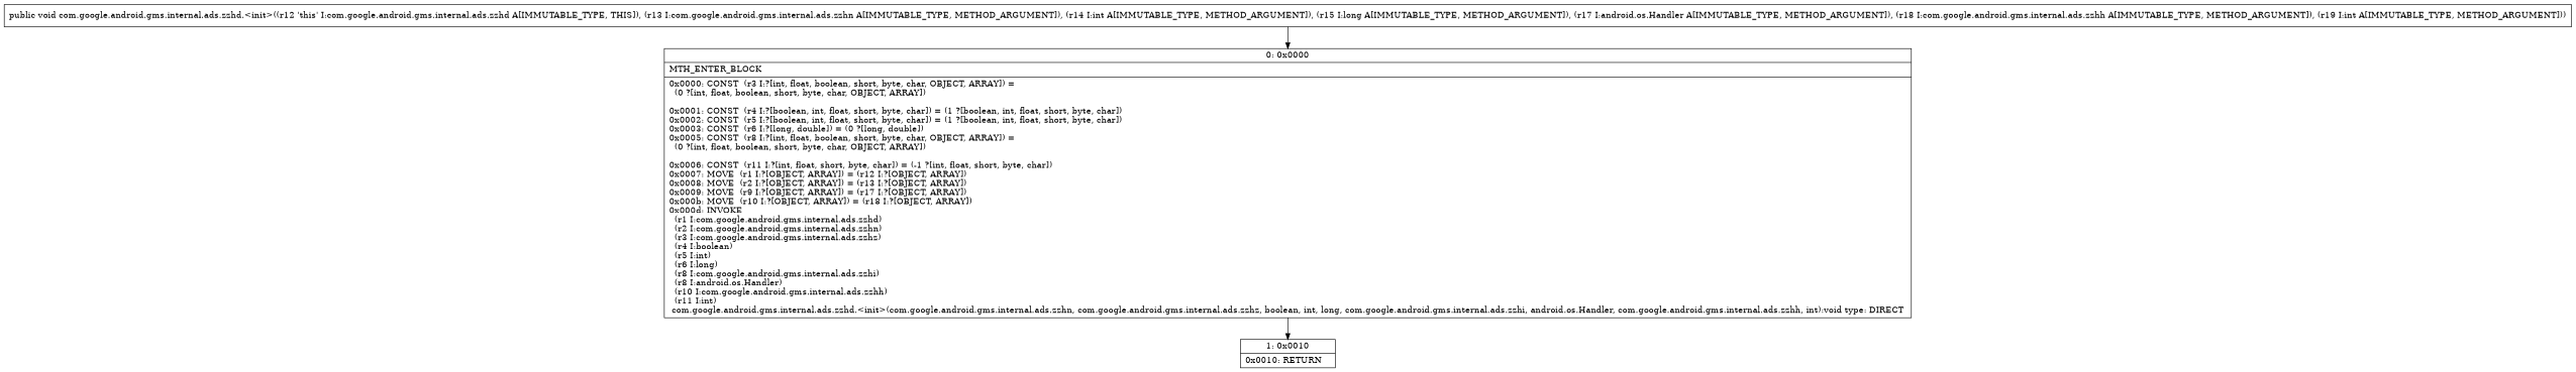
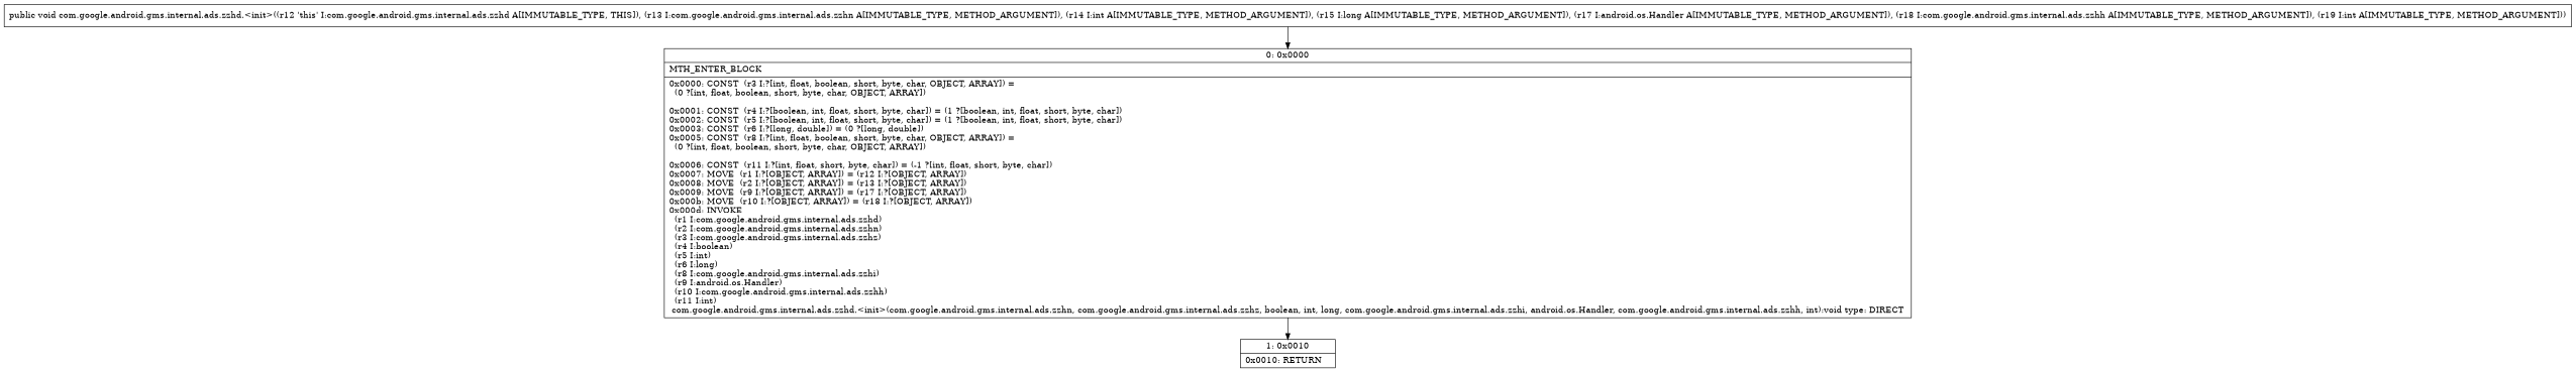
  digraph {
    node [shape=record]
-   n1 [label="{0\:\ 0x0000|MTH_ENTER_BLOCK\l|0x0000: CONST  (r3 I:?[int, float, boolean, short, byte, char, OBJECT, ARRAY]) = \l  (0 ?[int, float, boolean, short, byte, char, OBJECT, ARRAY])\l \l0x0001: CONST  (r4 I:?[boolean, int, float, short, byte, char]) = (1 ?[boolean, int, float, short, byte, char]) \l0x0002: CONST  (r5 I:?[boolean, int, float, short, byte, char]) = (1 ?[boolean, int, float, short, byte, char]) \l0x0003: CONST  (r6 I:?[long, double]) = (0 ?[long, double]) \l0x0005: CONST  (r8 I:?[int, float, boolean, short, byte, char, OBJECT, ARRAY]) = \l  (0 ?[int, float, boolean, short, byte, char, OBJECT, ARRAY])\l \l0x0006: CONST  (r11 I:?[int, float, short, byte, char]) = (\-1 ?[int, float, short, byte, char]) \l0x0007: MOVE  (r1 I:?[OBJECT, ARRAY]) = (r12 I:?[OBJECT, ARRAY]) \l0x0008: MOVE  (r2 I:?[OBJECT, ARRAY]) = (r13 I:?[OBJECT, ARRAY]) \l0x0009: MOVE  (r9 I:?[OBJECT, ARRAY]) = (r17 I:?[OBJECT, ARRAY]) \l0x000b: MOVE  (r10 I:?[OBJECT, ARRAY]) = (r18 I:?[OBJECT, ARRAY]) \l0x000d: INVOKE  \l  (r1 I:com.google.android.gms.internal.ads.zzhd)\l  (r2 I:com.google.android.gms.internal.ads.zzhn)\l  (r3 I:com.google.android.gms.internal.ads.zzhz)\l  (r4 I:boolean)\l  (r5 I:int)\l  (r6 I:long)\l  (r8 I:com.google.android.gms.internal.ads.zzhi)\l  (r8 I:android.os.Handler)\l  (r10 I:com.google.android.gms.internal.ads.zzhh)\l  (r11 I:int)\l com.google.android.gms.internal.ads.zzhd.\<init\>(com.google.android.gms.internal.ads.zzhn, com.google.android.gms.internal.ads.zzhz, boolean, int, long, com.google.android.gms.internal.ads.zzhi, android.os.Handler, com.google.android.gms.internal.ads.zzhh, int):void type: DIRECT \l}"]
+   n1 [label="{0\:\ 0x0000|MTH_ENTER_BLOCK\l|0x0000: CONST  (r3 I:?[int, float, boolean, short, byte, char, OBJECT, ARRAY]) = \l  (0 ?[int, float, boolean, short, byte, char, OBJECT, ARRAY])\l \l0x0001: CONST  (r4 I:?[boolean, int, float, short, byte, char]) = (1 ?[boolean, int, float, short, byte, char]) \l0x0002: CONST  (r5 I:?[boolean, int, float, short, byte, char]) = (1 ?[boolean, int, float, short, byte, char]) \l0x0003: CONST  (r6 I:?[long, double]) = (0 ?[long, double]) \l0x0005: CONST  (r8 I:?[int, float, boolean, short, byte, char, OBJECT, ARRAY]) = \l  (0 ?[int, float, boolean, short, byte, char, OBJECT, ARRAY])\l \l0x0006: CONST  (r11 I:?[int, float, short, byte, char]) = (\-1 ?[int, float, short, byte, char]) \l0x0007: MOVE  (r1 I:?[OBJECT, ARRAY]) = (r12 I:?[OBJECT, ARRAY]) \l0x0008: MOVE  (r2 I:?[OBJECT, ARRAY]) = (r13 I:?[OBJECT, ARRAY]) \l0x0009: MOVE  (r9 I:?[OBJECT, ARRAY]) = (r17 I:?[OBJECT, ARRAY]) \l0x000b: MOVE  (r10 I:?[OBJECT, ARRAY]) = (r18 I:?[OBJECT, ARRAY]) \l0x000d: INVOKE  \l  (r1 I:com.google.android.gms.internal.ads.zzhd)\l  (r2 I:com.google.android.gms.internal.ads.zzhn)\l  (r3 I:com.google.android.gms.internal.ads.zzhz)\l  (r4 I:boolean)\l  (r5 I:int)\l  (r6 I:long)\l  (r8 I:com.google.android.gms.internal.ads.zzhi)\l  (r9 I:android.os.Handler)\l  (r10 I:com.google.android.gms.internal.ads.zzhh)\l  (r11 I:int)\l com.google.android.gms.internal.ads.zzhd.\<init\>(com.google.android.gms.internal.ads.zzhn, com.google.android.gms.internal.ads.zzhz, boolean, int, long, com.google.android.gms.internal.ads.zzhi, android.os.Handler, com.google.android.gms.internal.ads.zzhh, int):void type: DIRECT \l}"]
    n2 [label="{1\:\ 0x0010|0x0010: RETURN   \l}"]
    n3 [label="{public void com.google.android.gms.internal.ads.zzhd.\<init\>((r12 'this' I:com.google.android.gms.internal.ads.zzhd A[IMMUTABLE_TYPE, THIS]), (r13 I:com.google.android.gms.internal.ads.zzhn A[IMMUTABLE_TYPE, METHOD_ARGUMENT]), (r14 I:int A[IMMUTABLE_TYPE, METHOD_ARGUMENT]), (r15 I:long A[IMMUTABLE_TYPE, METHOD_ARGUMENT]), (r17 I:android.os.Handler A[IMMUTABLE_TYPE, METHOD_ARGUMENT]), (r18 I:com.google.android.gms.internal.ads.zzhh A[IMMUTABLE_TYPE, METHOD_ARGUMENT]), (r19 I:int A[IMMUTABLE_TYPE, METHOD_ARGUMENT])) }"]
    n1 -> n2
    n3 -> n1
  }
